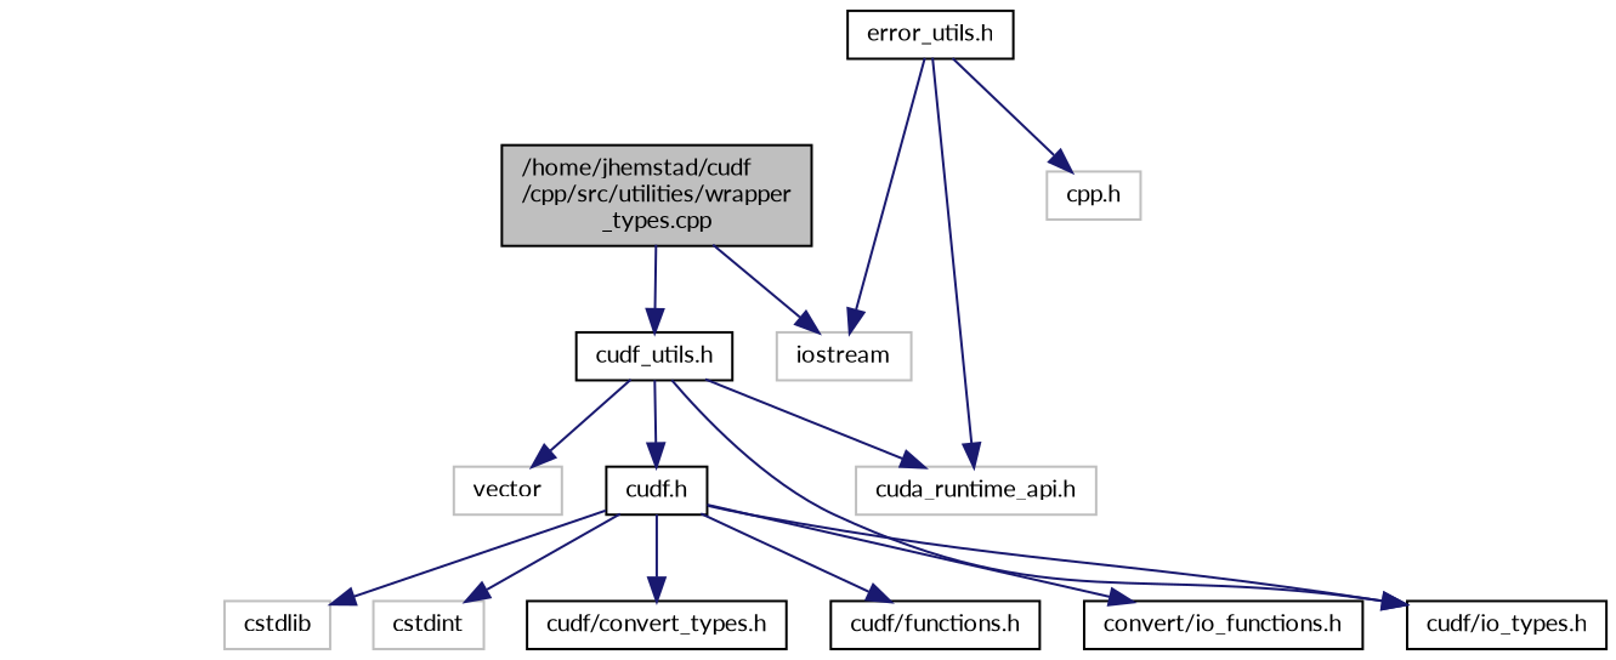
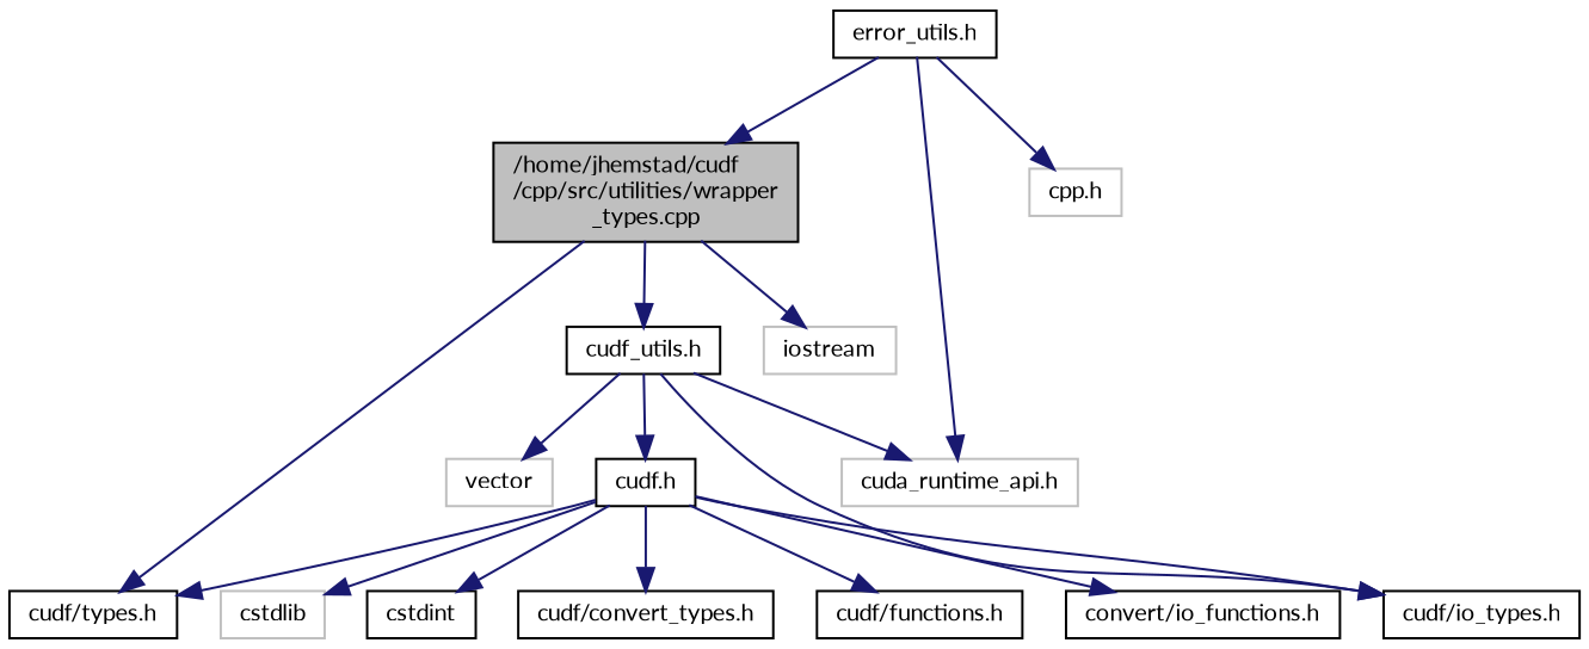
  digraph {
    fontname=Lato
    node [color=black fillcolor=white fontname=Lato fontsize=10 shape=record style=filled]
    edge [color=midnightblue fontname=Lato fontsize=10 labelfontname=Helvetica labelfontsize=10 style=solid]
    n1 [fillcolor=grey75 fontcolor=black height=0.2 label="/home/jhemstad/cudf\l/cpp/src/utilities/wrapper\l_types.cpp" width=0.4]
+   n2 [height=0.2 label="cudf/types.h" width=0.4]
    n3 [height=0.2 label="cudf_utils.h" width=0.4]
    n4 [color=grey75 height=0.2 label=iostream width=0.4]
    n5 [color=grey75 height=0.2 label="cuda_runtime_api.h" width=0.4]
    n6 [color=grey75 height=0.2 label=vector width=0.4]
    n7 [height=0.2 label="cudf.h" width=0.4]
    n8 [height=0.2 label="cudf/io_types.h" width=0.4]
    n9 [color=grey75 height=0.2 label=cstdlib width=0.4]
-   n10 [color=grey75 height=0.2 label=cstdint width=0.4]
+   n10 [height=0.2 label=cstdint width=0.4]
    n11 [height=0.2 label="cudf/convert_types.h" width=0.4]
    n12 [height=0.2 label="cudf/functions.h" width=0.4]
    n13 [height=0.2 label="convert/io_functions.h" width=0.4]
    n14 [height=0.2 label="error_utils.h" width=0.4]
    n15 [color=grey75 height=0.2 label="cpp.h" width=0.4]
+   n1 -> n2
    n1 -> n3
    n1 -> n4
    n3 -> n5
    n3 -> n6
    n3 -> n7
    n3 -> n8
+   n7 -> n2
    n7 -> n8
    n7 -> n9
    n7 -> n10
    n7 -> n11
    n7 -> n12
    n7 -> n13
-   n14 -> n4
+   n14 -> n1
    n14 -> n5
    n14 -> n15
  }
